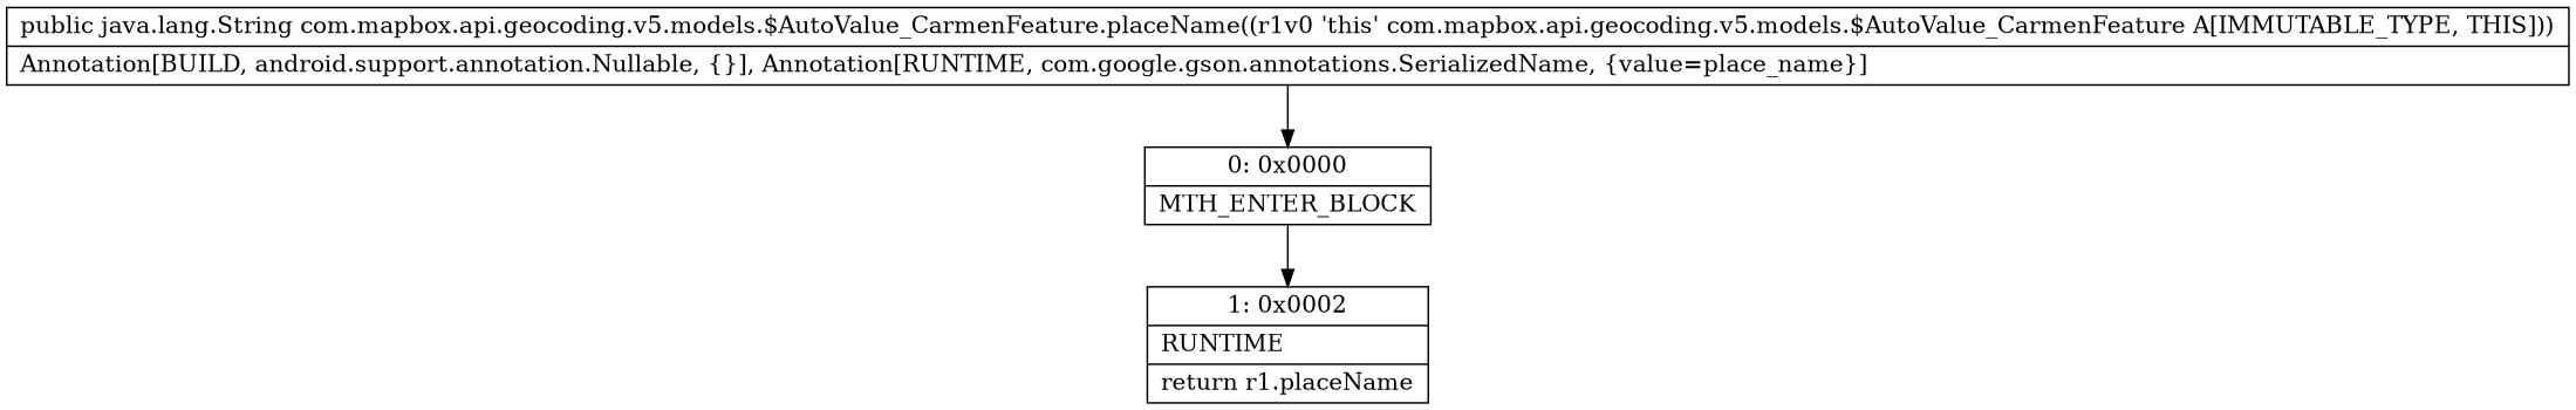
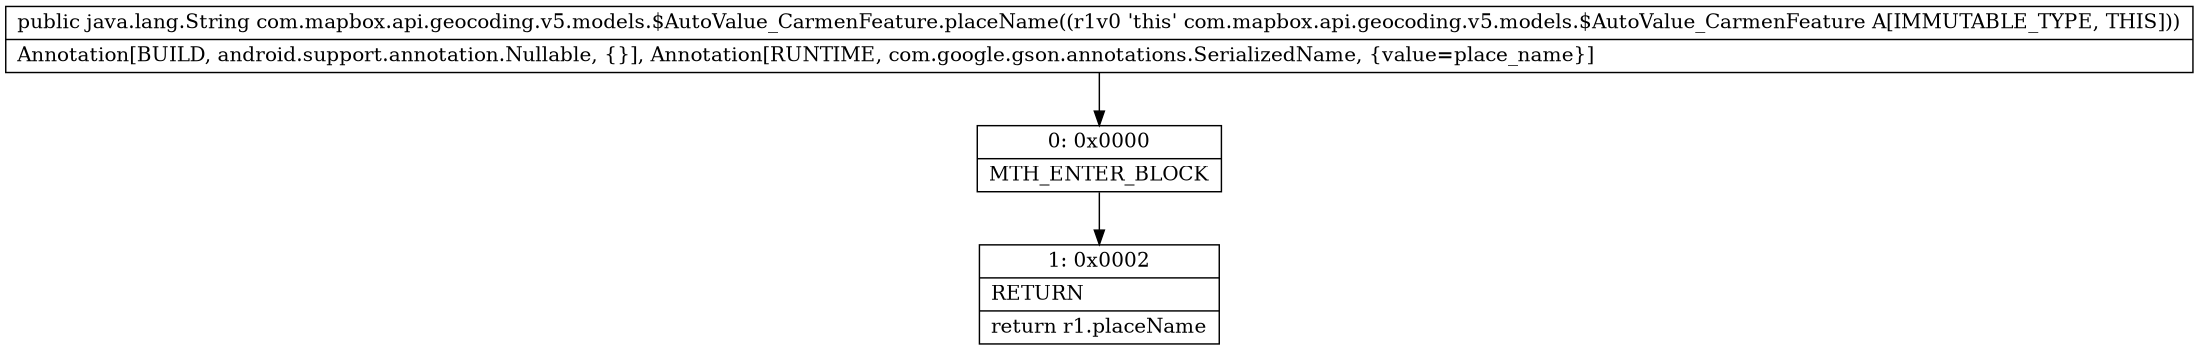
  digraph {
    node [shape=record]
    edge [style=solid]
    n1 [label="{0\:\ 0x0000|MTH_ENTER_BLOCK\l}"]
-   n2 [label="{1\:\ 0x0002|RUNTIME\l|return r1.placeName\l}"]
+   n2 [label="{1\:\ 0x0002|RETURN\l|return r1.placeName\l}"]
    n3 [label="{public java.lang.String com.mapbox.api.geocoding.v5.models.$AutoValue_CarmenFeature.placeName((r1v0 'this' com.mapbox.api.geocoding.v5.models.$AutoValue_CarmenFeature A[IMMUTABLE_TYPE, THIS]))  | Annotation[BUILD, android.support.annotation.Nullable, \{\}], Annotation[RUNTIME, com.google.gson.annotations.SerializedName, \{value=place_name\}]\l}"]
    n1 -> n2
    n3 -> n1
  }
